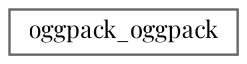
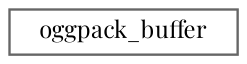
  digraph {
    rankdir=TB
    fontname="Playfair Display"
-   n1 [color=grey40 fillcolor=white fontname="Playfair Display" fontsize=10 height=0.2 label=oggpack_oggpack shape=box style=filled width=0.4]
+   n1 [color=grey40 fillcolor=white fontname="Playfair Display" fontsize=10 height=0.2 label=oggpack_buffer shape=box style=filled width=0.4]
  }
